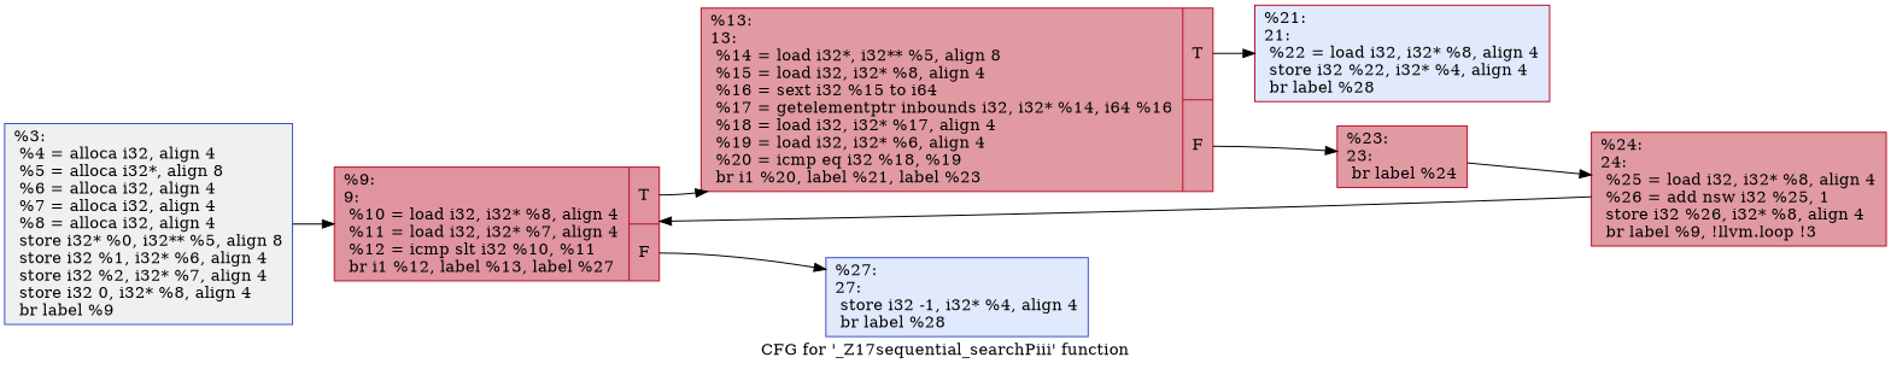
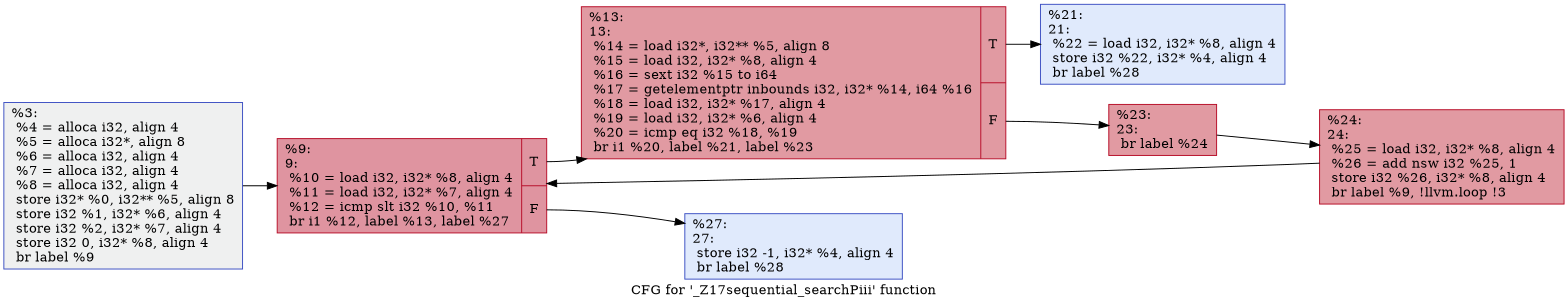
  digraph {
    label="CFG for '_Z17sequential_searchPiii' function"
    rankdir=LR
    node [color="#b70d28ff" fillcolor="#bb1b2c70" shape=record style=filled]
    n1 [color="#3d50c3ff" fillcolor="#dbdcde70" label="{%3:\l  %4 = alloca i32, align 4\l  %5 = alloca i32*, align 8\l  %6 = alloca i32, align 4\l  %7 = alloca i32, align 4\l  %8 = alloca i32, align 4\l  store i32* %0, i32** %5, align 8\l  store i32 %1, i32* %6, align 4\l  store i32 %2, i32* %7, align 4\l  store i32 0, i32* %8, align 4\l  br label %9\l}"]
    n2 [fillcolor="#b70d2870" label="{%9:\l9:                                                \l  %10 = load i32, i32* %8, align 4\l  %11 = load i32, i32* %7, align 4\l  %12 = icmp slt i32 %10, %11\l  br i1 %12, label %13, label %27\l|{<s0>T|<s1>F}}"]
    n3 [label="{%13:\l13:                                               \l  %14 = load i32*, i32** %5, align 8\l  %15 = load i32, i32* %8, align 4\l  %16 = sext i32 %15 to i64\l  %17 = getelementptr inbounds i32, i32* %14, i64 %16\l  %18 = load i32, i32* %17, align 4\l  %19 = load i32, i32* %6, align 4\l  %20 = icmp eq i32 %18, %19\l  br i1 %20, label %21, label %23\l|{<s0>T|<s1>F}}"]
    n4 [color="#3d50c3ff" fillcolor="#b9d0f970" label="{%27:\l27:                                               \l  store i32 -1, i32* %4, align 4\l  br label %28\l}"]
-   n5 [fillcolor="#b9d0f970" label="{%21:\l21:                                               \l  %22 = load i32, i32* %8, align 4\l  store i32 %22, i32* %4, align 4\l  br label %28\l}"]
+   n5 [color="#3d50c3ff" fillcolor="#b9d0f970" label="{%21:\l21:                                               \l  %22 = load i32, i32* %8, align 4\l  store i32 %22, i32* %4, align 4\l  br label %28\l}"]
    n6 [label="{%23:\l23:                                               \l  br label %24\l}"]
    n7 [label="{%24:\l24:                                               \l  %25 = load i32, i32* %8, align 4\l  %26 = add nsw i32 %25, 1\l  store i32 %26, i32* %8, align 4\l  br label %9, !llvm.loop !3\l}"]
    n1 -> n2
    n2 -> n3 [tailport=s0]
    n2 -> n4 [tailport=s1]
    n3 -> n5 [tailport=s0]
    n3 -> n6 [tailport=s1]
    n6 -> n7
    n7 -> n2
  }
